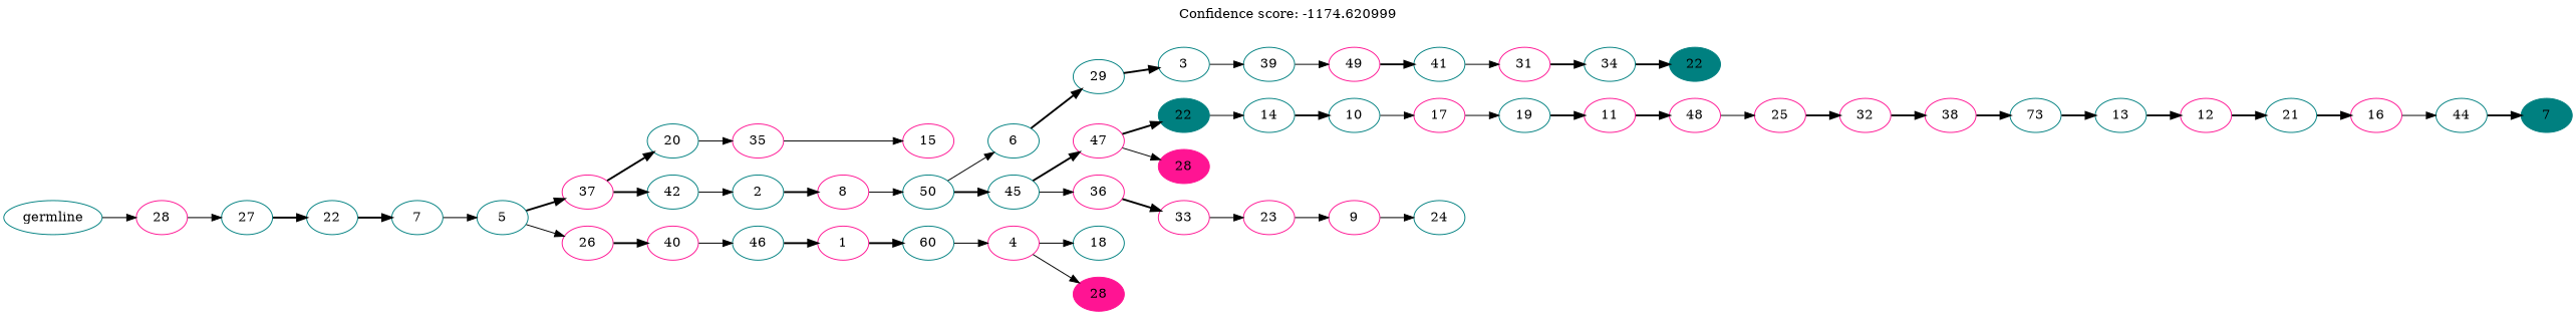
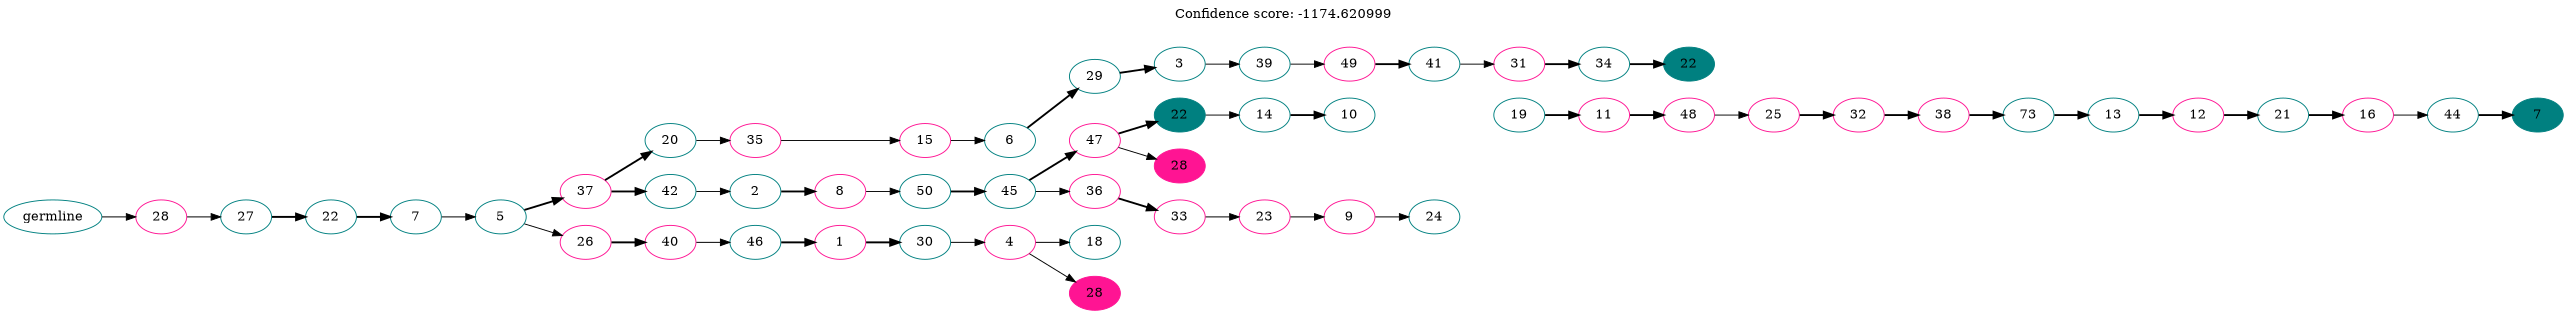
  digraph {
    label="Confidence score: -1174.620999"
    labelloc=t
    rankdir=LR
    node [color=teal]
    edge [style=bold]
    n1 [label=34]
    n2 [label=22 style=filled]
    n3 [color=deeppink label=31]
    n4 [label=41]
    n5 [color=deeppink label=49]
    n6 [label=39]
    n7 [label=3]
    n8 [label=29]
    n9 [label=6]
    n10 [color=deeppink label=15]
    n11 [color=deeppink label=35]
    n12 [label=20]
    n13 [label=44]
    n14 [label=7 style=filled]
    n15 [color=deeppink label=16]
    n16 [label=21]
    n17 [color=deeppink label=12]
    n18 [label=13]
    n19 [label=73]
    n20 [color=deeppink label=38]
    n21 [color=deeppink label=32]
    n22 [color=deeppink label=25]
    n23 [color=deeppink label=48]
    n24 [color=deeppink label=11]
    n25 [label=19]
-   n26 [color=deeppink label=17]
    n27 [label=10]
    n28 [label=14]
    n29 [label=22 style=filled]
    n30 [color=deeppink label=47]
    n31 [color=deeppink label=28 style=filled]
    n32 [label=45]
    n33 [color=deeppink label=36]
    n34 [label=50]
    n35 [color=deeppink label=8]
    n36 [label=2]
    n37 [label=42]
    n38 [color=deeppink label=37]
    n39 [color=deeppink label=9]
    n40 [label=24]
    n41 [color=deeppink label=23]
    n42 [color=deeppink label=33]
    n43 [label=18]
    n44 [color=deeppink label=4]
    n45 [color=deeppink label=28 style=filled]
-   n46 [label=60]
+   n46 [label=30]
    n47 [color=deeppink label=1]
    n48 [label=46]
    n49 [color=deeppink label=40]
    n50 [color=deeppink label=26]
    n51 [label=5]
    n52 [label=7]
    n53 [label=22]
    n54 [label=27]
    n55 [color=deeppink label=28]
    n56 [label=germline]
    n1 -> n2
    n3 -> n1
    n4 -> n3 [style=solid]
    n5 -> n4
    n6 -> n5 [style=solid]
    n7 -> n6 [style=solid]
    n8 -> n7
    n9 -> n8
-   n34 -> n9 [style=solid]
+   n10 -> n9 [style=solid]
    n11 -> n10 [style=solid]
    n12 -> n11 [style=solid]
    n13 -> n14
    n15 -> n13 [style=solid]
    n16 -> n15
    n17 -> n16
    n18 -> n17
    n19 -> n18
    n20 -> n19
    n21 -> n20
    n22 -> n21
    n23 -> n22 [style=solid]
    n24 -> n23
    n25 -> n24
-   n26 -> n25 [style=solid]
-   n27 -> n26 [style=solid]
    n28 -> n27
    n29 -> n28 [style=solid]
    n30 -> n29
    n30 -> n31 [style=solid]
    n32 -> n30
    n32 -> n33 [style=solid]
    n33 -> n42
    n34 -> n32
    n35 -> n34 [style=solid]
    n36 -> n35
    n37 -> n36 [style=solid]
    n38 -> n12
    n38 -> n37
    n39 -> n40 [style=solid]
    n41 -> n39 [style=solid]
    n42 -> n41 [style=solid]
    n44 -> n43 [style=solid]
    n44 -> n45 [style=solid]
    n46 -> n44 [style=solid]
    n47 -> n46
    n48 -> n47
    n49 -> n48 [style=solid]
    n50 -> n49
    n51 -> n38
    n51 -> n50 [style=solid]
    n52 -> n51 [style=solid]
    n53 -> n52
    n54 -> n53
    n55 -> n54 [style=solid]
    n56 -> n55 [style=solid]
  }
